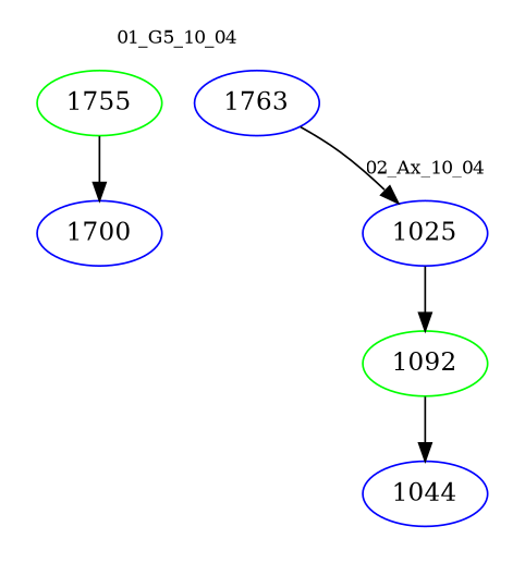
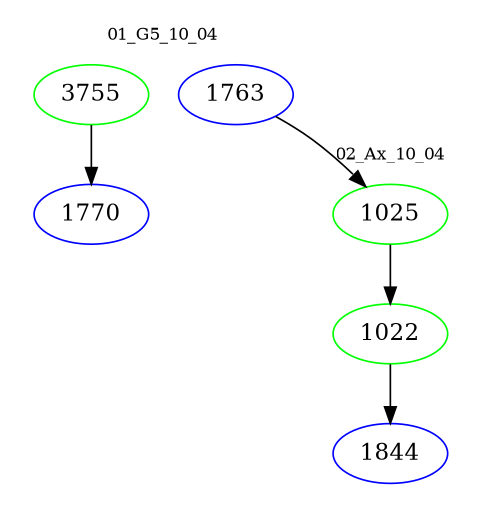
  digraph {
    node [color=blue]
    edge [color=black]
-   n1 [label=1025]
-   n2 [color=green label=1092]
-   n3 [label=1044]
+   n1 [color=green label=1025]
+   n2 [color=green label=1022]
+   n3 [label=1844]
    n4 [label=1763]
-   n5 [color=green label=1755]
-   n6 [label=1700]
+   n5 [color=green label=3755]
+   n6 [label=1770]
    subgraph cluster_1 {
      color=white
      fontsize=10
      label="02_Ax_10_04"
      n1
      n2
      n3
    }
    subgraph cluster_2 {
      color=white
      fontsize=10
      label="01_G5_10_04"
      n4
      n5
      n6
    }
    n1 -> n2
    n2 -> n3
    n4 -> n1
    n5 -> n6
  }
